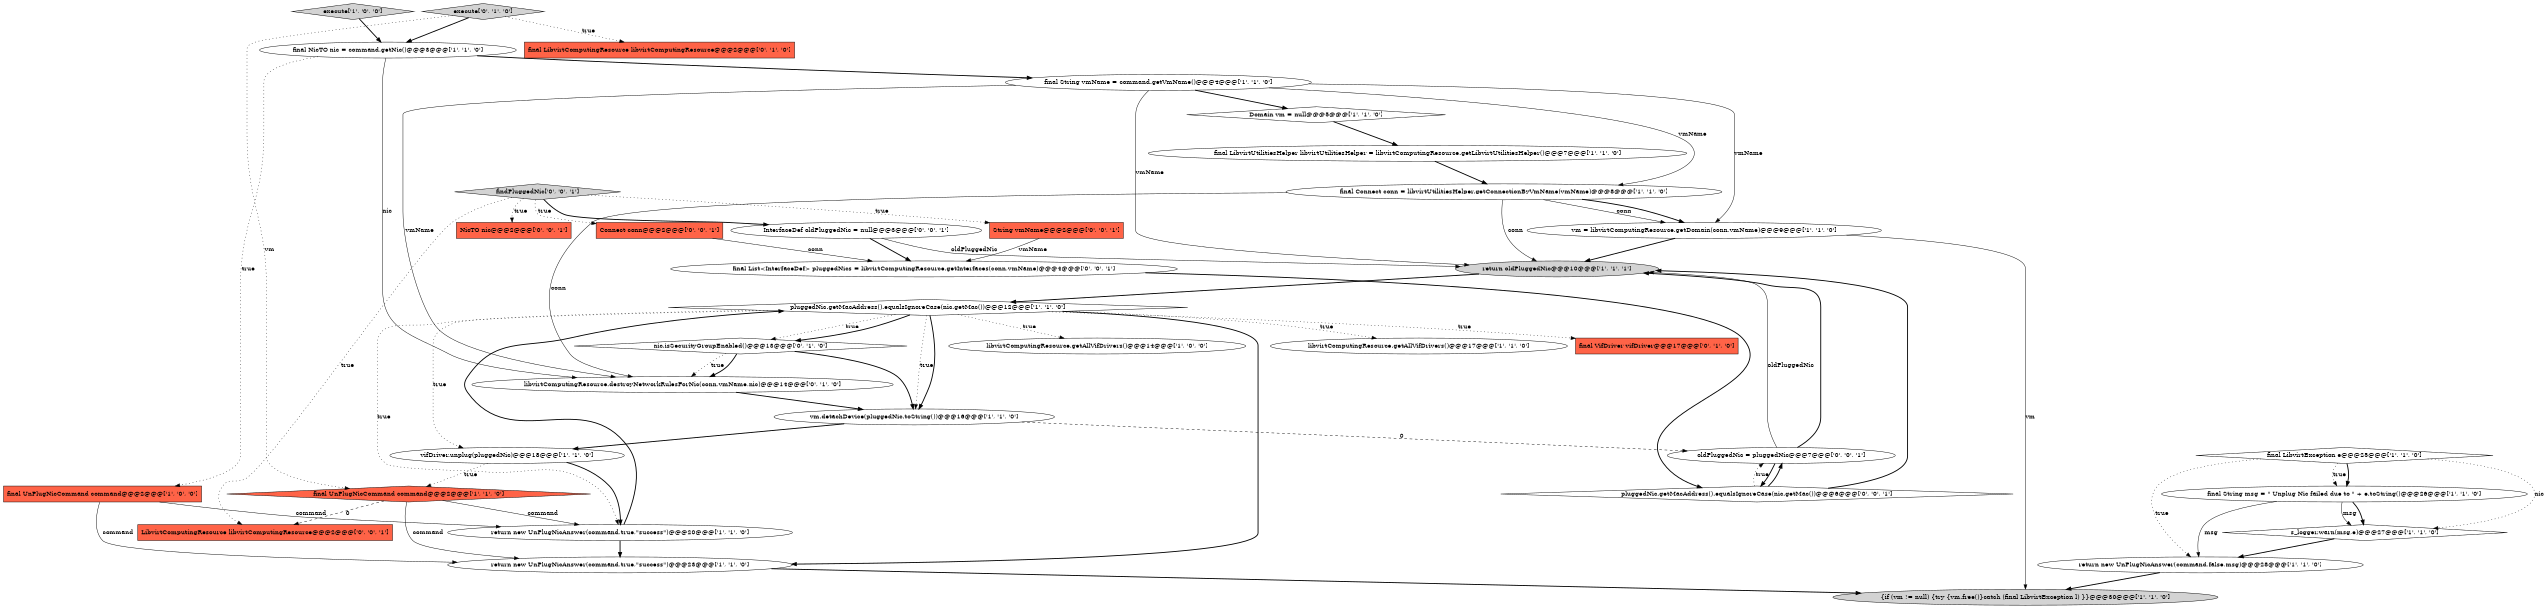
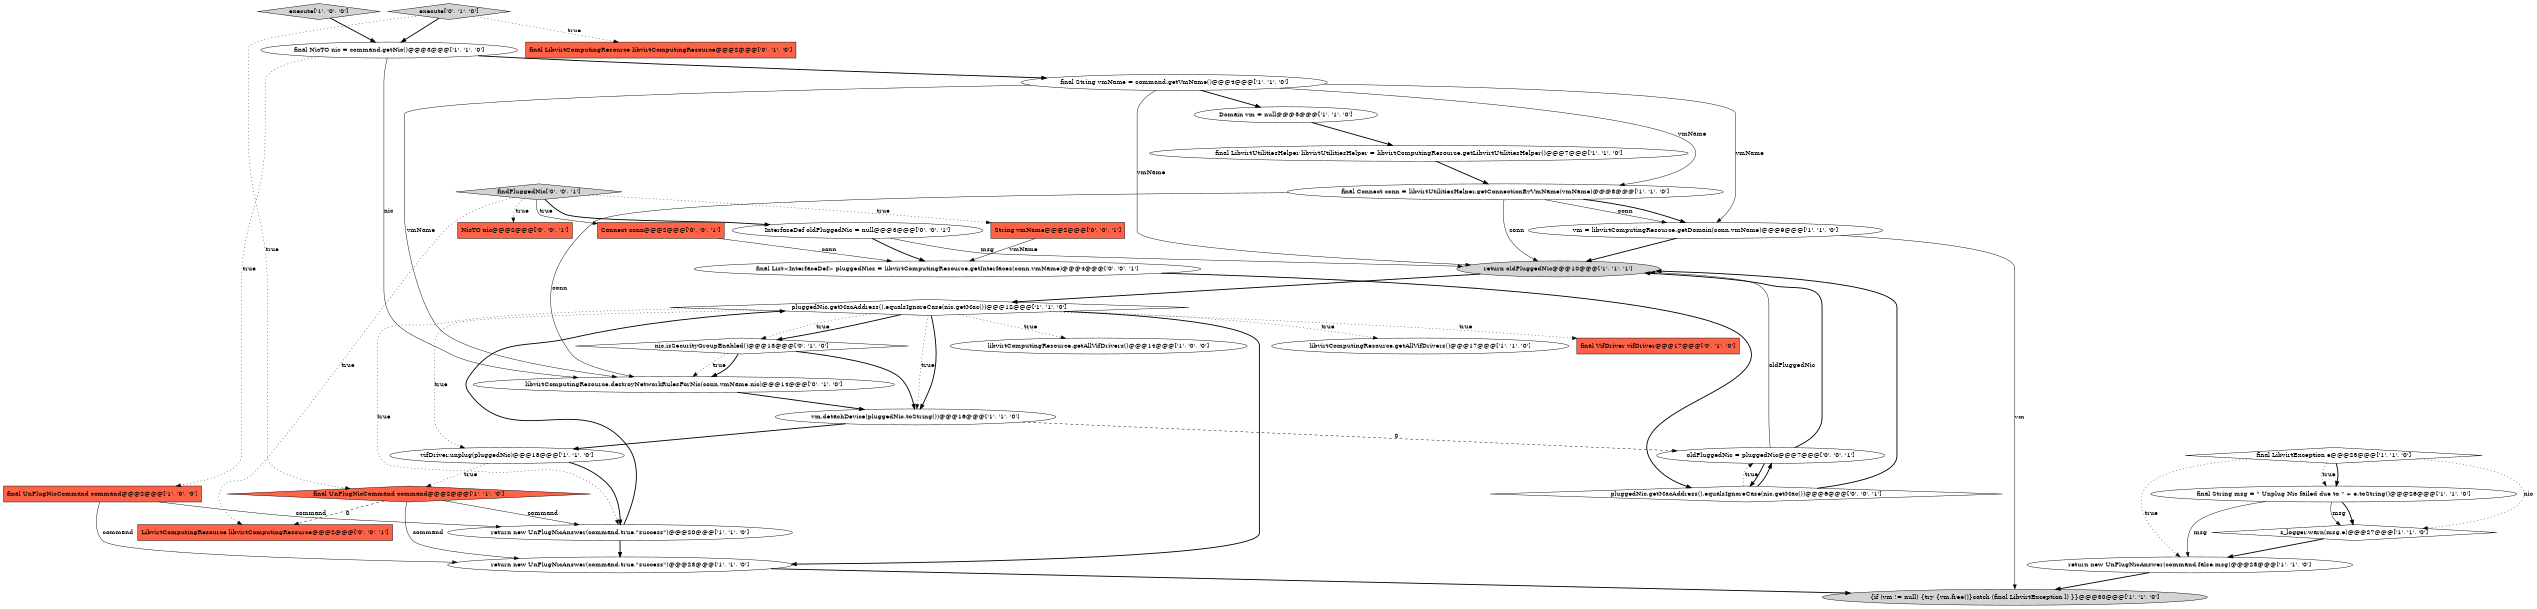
  digraph {
    node [fillcolor=white shape=ellipse style=filled]
    edge [style=bold]
    n1 [fillcolor=lightgray label="findPluggedNic['0', '0', '1']" shape=diamond]
    n2 [fillcolor=tomato label="NicTO nic@@@2@@@['0', '0', '1']" shape=box]
    n3 [label="InterfaceDef oldPluggedNic = null@@@3@@@['0', '0', '1']"]
    n4 [fillcolor=tomato label="String vmName@@@2@@@['0', '0', '1']" shape=box]
    n5 [fillcolor=tomato label="Connect conn@@@2@@@['0', '0', '1']" shape=box]
    n6 [fillcolor=tomato label="LibvirtComputingResource libvirtComputingResource@@@2@@@['0', '0', '1']" shape=box]
    n7 [fillcolor=lightgray label="return oldPluggedNic@@@10@@@['1', '1', '1']"]
    n8 [label="final List<InterfaceDef> pluggedNics = libvirtComputingResource.getInterfaces(conn,vmName)@@@4@@@['0', '0', '1']"]
    n9 [fillcolor=lightgray label="{if (vm != null) {try {vm.free()}catch (final LibvirtException l) }}@@@30@@@['1', '1', '0']"]
    n10 [label="final String vmName = command.getVmName()@@@4@@@['1', '1', '0']"]
    n11 [label="final Connect conn = libvirtUtilitiesHelper.getConnectionByVmName(vmName)@@@8@@@['1', '1', '0']"]
-   n12 [label="Domain vm = null@@@5@@@['1', '1', '0']" shape=diamond]
+   n12 [label="Domain vm = null@@@5@@@['1', '1', '0']"]
    n13 [label="vm = libvirtComputingResource.getDomain(conn,vmName)@@@9@@@['1', '1', '0']"]
    n14 [label="libvirtComputingResource.destroyNetworkRulesForNic(conn,vmName,nic)@@@14@@@['0', '1', '0']"]
    n15 [label="pluggedNic.getMacAddress().equalsIgnoreCase(nic.getMac())@@@12@@@['1', '1', '0']" shape=diamond]
    n16 [label="final LibvirtUtilitiesHelper libvirtUtilitiesHelper = libvirtComputingResource.getLibvirtUtilitiesHelper()@@@7@@@['1', '1', '0']"]
    n17 [label="vm.detachDevice(pluggedNic.toString())@@@16@@@['1', '1', '0']"]
    n18 [label="vifDriver.unplug(pluggedNic)@@@18@@@['1', '1', '0']"]
    n19 [label="return new UnPlugNicAnswer(command,true,\"success\")@@@20@@@['1', '1', '0']"]
    n20 [fillcolor=tomato label="final UnPlugNicCommand command@@@2@@@['1', '1', '0']" shape=diamond]
    n21 [label="return new UnPlugNicAnswer(command,true,\"success\")@@@23@@@['1', '1', '0']"]
    n22 [label="libvirtComputingResource.getAllVifDrivers()@@@14@@@['1', '0', '0']"]
    n23 [label="return new UnPlugNicAnswer(command,false,msg)@@@28@@@['1', '1', '0']"]
    n24 [label="nic.isSecurityGroupEnabled()@@@13@@@['0', '1', '0']" shape=diamond]
    n25 [label="oldPluggedNic = pluggedNic@@@7@@@['0', '0', '1']"]
    n26 [label="pluggedNic.getMacAddress().equalsIgnoreCase(nic.getMac())@@@6@@@['0', '0', '1']" shape=diamond]
    n27 [label="libvirtComputingResource.getAllVifDrivers()@@@17@@@['1', '1', '0']"]
    n28 [fillcolor=lightgray label="execute['1', '0', '0']" shape=diamond]
    n29 [label="final NicTO nic = command.getNic()@@@3@@@['1', '1', '0']"]
    n30 [fillcolor=tomato label="final UnPlugNicCommand command@@@2@@@['1', '0', '0']" shape=box]
    n31 [fillcolor=tomato label="final VifDriver vifDriver@@@17@@@['0', '1', '0']" shape=box]
    n32 [label="final LibvirtException e@@@25@@@['1', '1', '0']" shape=diamond]
    n33 [label="final String msg = \" Unplug Nic failed due to \" + e.toString()@@@26@@@['1', '1', '0']"]
    n34 [label="s_logger.warn(msg,e)@@@27@@@['1', '1', '0']" shape=diamond]
    n35 [fillcolor=tomato label="final LibvirtComputingResource libvirtComputingResource@@@2@@@['0', '1', '0']" shape=box]
    n36 [fillcolor=lightgray label="execute['0', '1', '0']" shape=diamond]
    n1 -> n2 [label=true style=dotted]
    n1 -> n3
    n1 -> n4 [label=true style=dotted]
-   n1 -> n5 [label=true style=dotted]
+   n1 -> n5 [label=true style=solid]
    n1 -> n6 [label=true style=dotted]
-   n3 -> n7 [label=oldPluggedNic style=solid]
+   n3 -> n7 [label=msg style=solid]
    n3 -> n8
    n4 -> n8 [label=vmName style=solid]
    n5 -> n8 [label=conn style=solid]
    n7 -> n15
    n8 -> n26
    n10 -> n7 [label=vmName style=solid]
    n10 -> n11 [label=vmName style=solid]
    n10 -> n12
    n10 -> n13 [label=vmName style=solid]
    n10 -> n14 [label=vmName style=solid]
    n11 -> n7 [label=conn style=solid]
    n11 -> n13 [label=conn style=solid]
    n11 -> n13
    n11 -> n14 [label=conn style=solid]
    n12 -> n16
    n13 -> n7
    n13 -> n9 [label=vm style=solid]
    n14 -> n17
    n15 -> n17 [label=true style=dotted]
    n15 -> n17
    n15 -> n18 [label=true style=dotted]
    n15 -> n19 [label=true style=dotted]
    n15 -> n21
    n15 -> n22 [label=true style=dotted]
    n15 -> n24 [label=true style=dotted]
    n15 -> n24
    n15 -> n27 [label=true style=dotted]
    n15 -> n31 [label=true style=dotted]
    n16 -> n11
    n17 -> n18
    n17 -> n25 [label=0 style=dashed]
    n18 -> n19
    n18 -> n20 [label=true style=dotted]
    n19 -> n15
    n19 -> n21
    n20 -> n6 [label=0 style=dashed]
    n20 -> n19 [label=command style=solid]
    n20 -> n21 [label=command style=solid]
    n21 -> n9
    n23 -> n9
    n24 -> n14 [label=true style=dotted]
    n24 -> n14
    n24 -> n17
    n25 -> n7 [label=oldPluggedNic style=solid]
    n25 -> n7
    n25 -> n26
    n26 -> n7
    n26 -> n25 [label=true style=dotted]
    n26 -> n25
    n28 -> n29
    n29 -> n10
    n29 -> n14 [label=nic style=solid]
    n29 -> n30 [label=true style=dotted]
    n30 -> n19 [label=command style=solid]
    n30 -> n21 [label=command style=solid]
    n32 -> n23 [label=true style=dotted]
    n32 -> n33
    n32 -> n33 [label=true style=dotted]
    n32 -> n34 [label=nic style=dotted]
    n33 -> n23 [label=msg style=solid]
    n33 -> n34
    n33 -> n34 [label=msg style=solid]
    n34 -> n23
-   n36 -> n20 [label=vm style=dotted]
+   n36 -> n20 [label=true style=dotted]
    n36 -> n29
    n36 -> n35 [label=true style=dotted]
  }
